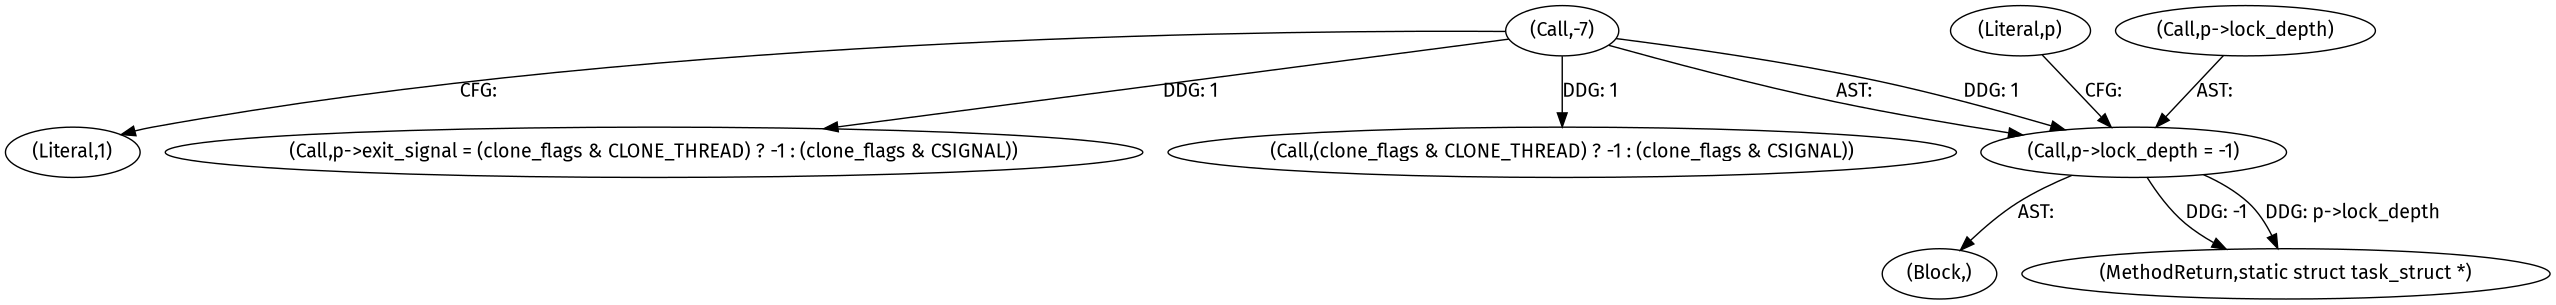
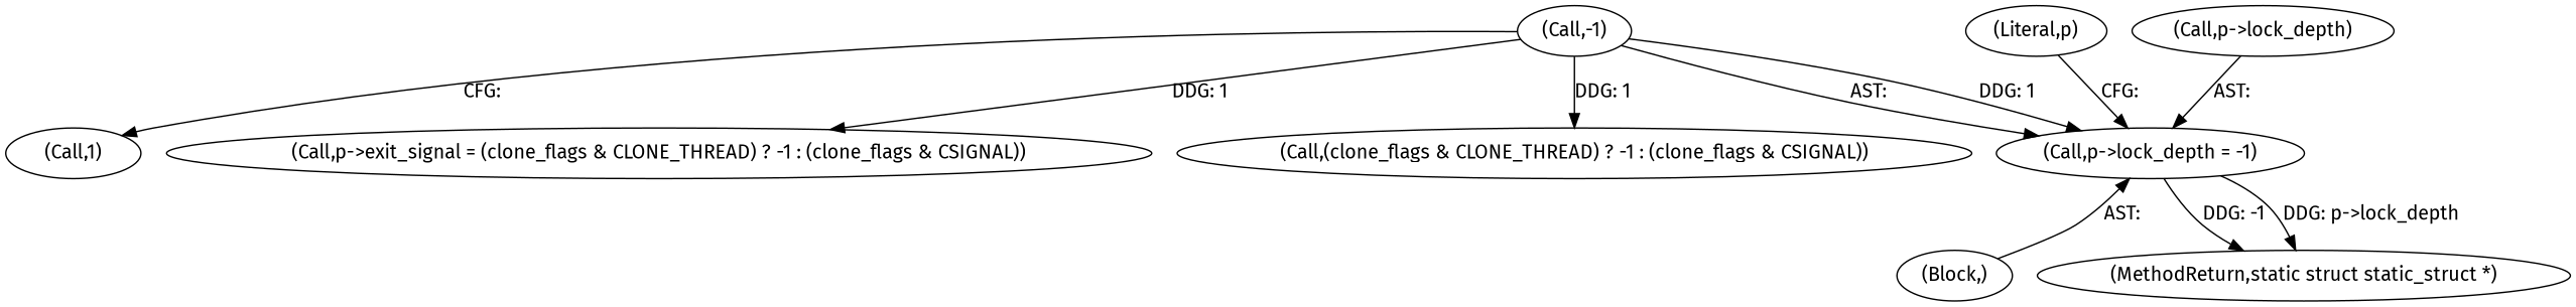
  digraph {
    fontname="Fira Sans"
    node [fontname="Fira Sans"]
    edge [fontname="Fira Sans"]
    n1 [label="(Call,p->lock_depth = -1)"]
    n2 [label="(Block,)"]
-   n3 [label="(MethodReturn,static struct task_struct *)"]
-   n4 [label="(Call,-7)"]
-   n5 [label="(Literal,1)"]
+   n3 [label="(MethodReturn,static struct static_struct *)"]
+   n4 [label="(Call,-1)"]
+   n5 [label="(Call,1)"]
    n6 [label="(Call,p->exit_signal = (clone_flags & CLONE_THREAD) ? -1 : (clone_flags & CSIGNAL))"]
    n7 [label="(Call,(clone_flags & CLONE_THREAD) ? -1 : (clone_flags & CSIGNAL))"]
    n8 [label="(Literal,p)"]
    n9 [label="(Call,p->lock_depth)"]
-   n1 -> n2 [label="AST: "]
+   n2 -> n1 [label="AST: "]
    n1 -> n3 [label="DDG: -1"]
    n1 -> n3 [label="DDG: p->lock_depth"]
    n4 -> n1 [label="AST: "]
    n4 -> n1 [label="DDG: 1"]
    n4 -> n5 [label="CFG: "]
    n4 -> n6 [label="DDG: 1"]
    n4 -> n7 [label="DDG: 1"]
    n8 -> n1 [label="CFG: "]
    n9 -> n1 [label="AST: "]
  }
